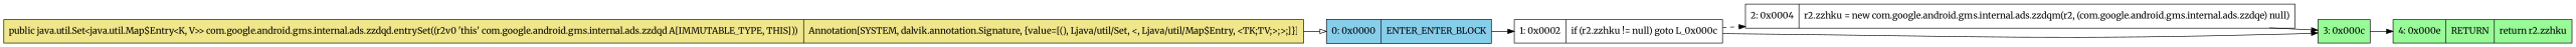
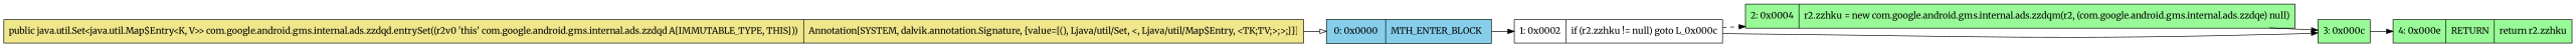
  digraph {
    fontname=Merriweather
    rankdir=LR
    node [fillcolor=white fontname=Merriweather shape=record style=filled]
    edge [arrowhead=normal fontname=Merriweather]
-   n1 [fillcolor=skyblue label="{0\:\ 0x0000|ENTER_ENTER_BLOCK\l}"]
+   n1 [fillcolor=skyblue label="{0\:\ 0x0000|MTH_ENTER_BLOCK\l}"]
    n2 [label="{1\:\ 0x0002|if (r2.zzhku != null) goto L_0x000c\l}"]
-   n3 [label="{2\:\ 0x0004|r2.zzhku = new com.google.android.gms.internal.ads.zzdqm(r2, (com.google.android.gms.internal.ads.zzdqe) null)\l}"]
+   n3 [fillcolor=palegreen label="{2\:\ 0x0004|r2.zzhku = new com.google.android.gms.internal.ads.zzdqm(r2, (com.google.android.gms.internal.ads.zzdqe) null)\l}"]
    n4 [fillcolor=palegreen label="{3\:\ 0x000c}"]
    n5 [fillcolor=palegreen label="{4\:\ 0x000e|RETURN\l|return r2.zzhku\l}"]
    n6 [fillcolor=khaki label="{public java.util.Set\<java.util.Map$Entry\<K, V\>\> com.google.android.gms.internal.ads.zzdqd.entrySet((r2v0 'this' com.google.android.gms.internal.ads.zzdqd A[IMMUTABLE_TYPE, THIS]))  | Annotation[SYSTEM, dalvik.annotation.Signature, \{value=[(), Ljava\/util\/Set, \<, Ljava\/util\/Map$Entry, \<TK;TV;\>;\>;]\}]\l}"]
    n1 -> n2
    n2 -> n3 [style=dashed]
    n2 -> n4
    n3 -> n4
    n4 -> n5
    n6 -> n1 [arrowhead=onormal]
  }
